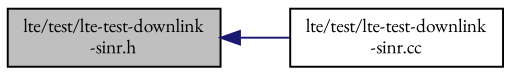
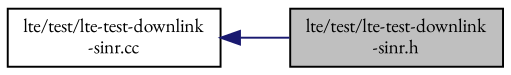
  digraph {
    rankdir=LR
    fontname="EB Garamond"
    node [color=black fontname="EB Garamond" fontsize=10 shape=record style=filled]
    n1 [fillcolor=grey75 fontcolor=black height=0.2 label="lte/test/lte-test-downlink\l-sinr.h" width=0.4]
    n2 [fillcolor=white height=0.2 label="lte/test/lte-test-downlink\l-sinr.cc" width=0.4]
-   n1 -> n2 [color=midnightblue dir=back fontname="EB Garamond" fontsize=10 labelfontname=Helvetica labelfontsize=10 style=solid]
+   n2 -> n1 [color=midnightblue dir=back fontname="EB Garamond" fontsize=10 labelfontname=Helvetica labelfontsize=10 style=solid]
  }
